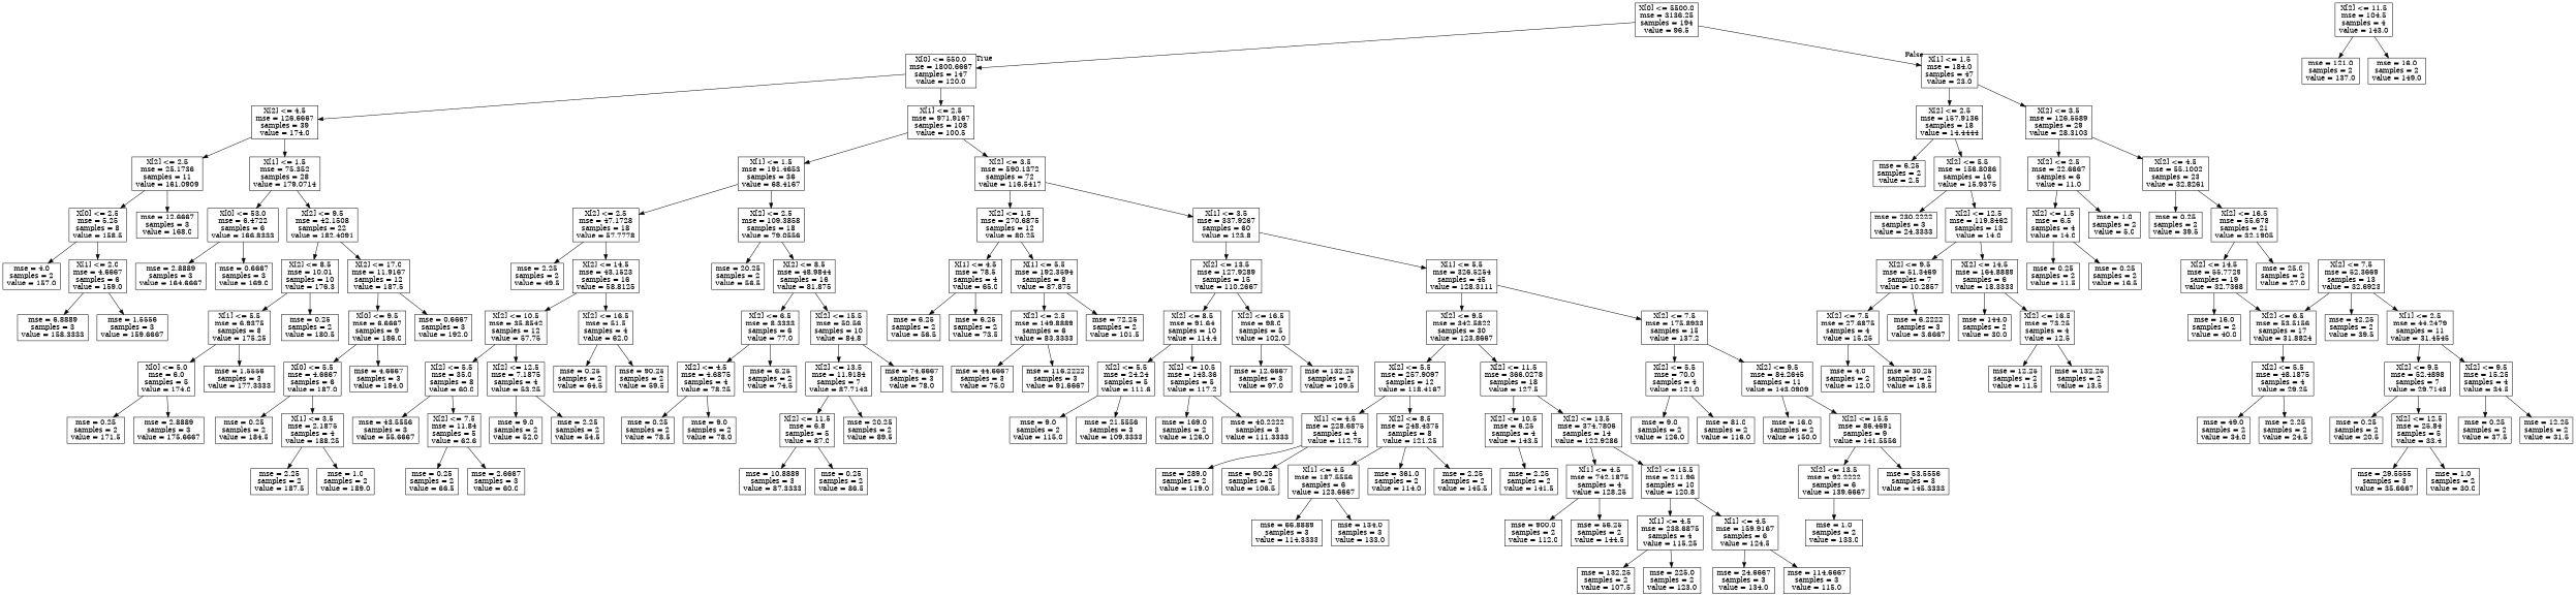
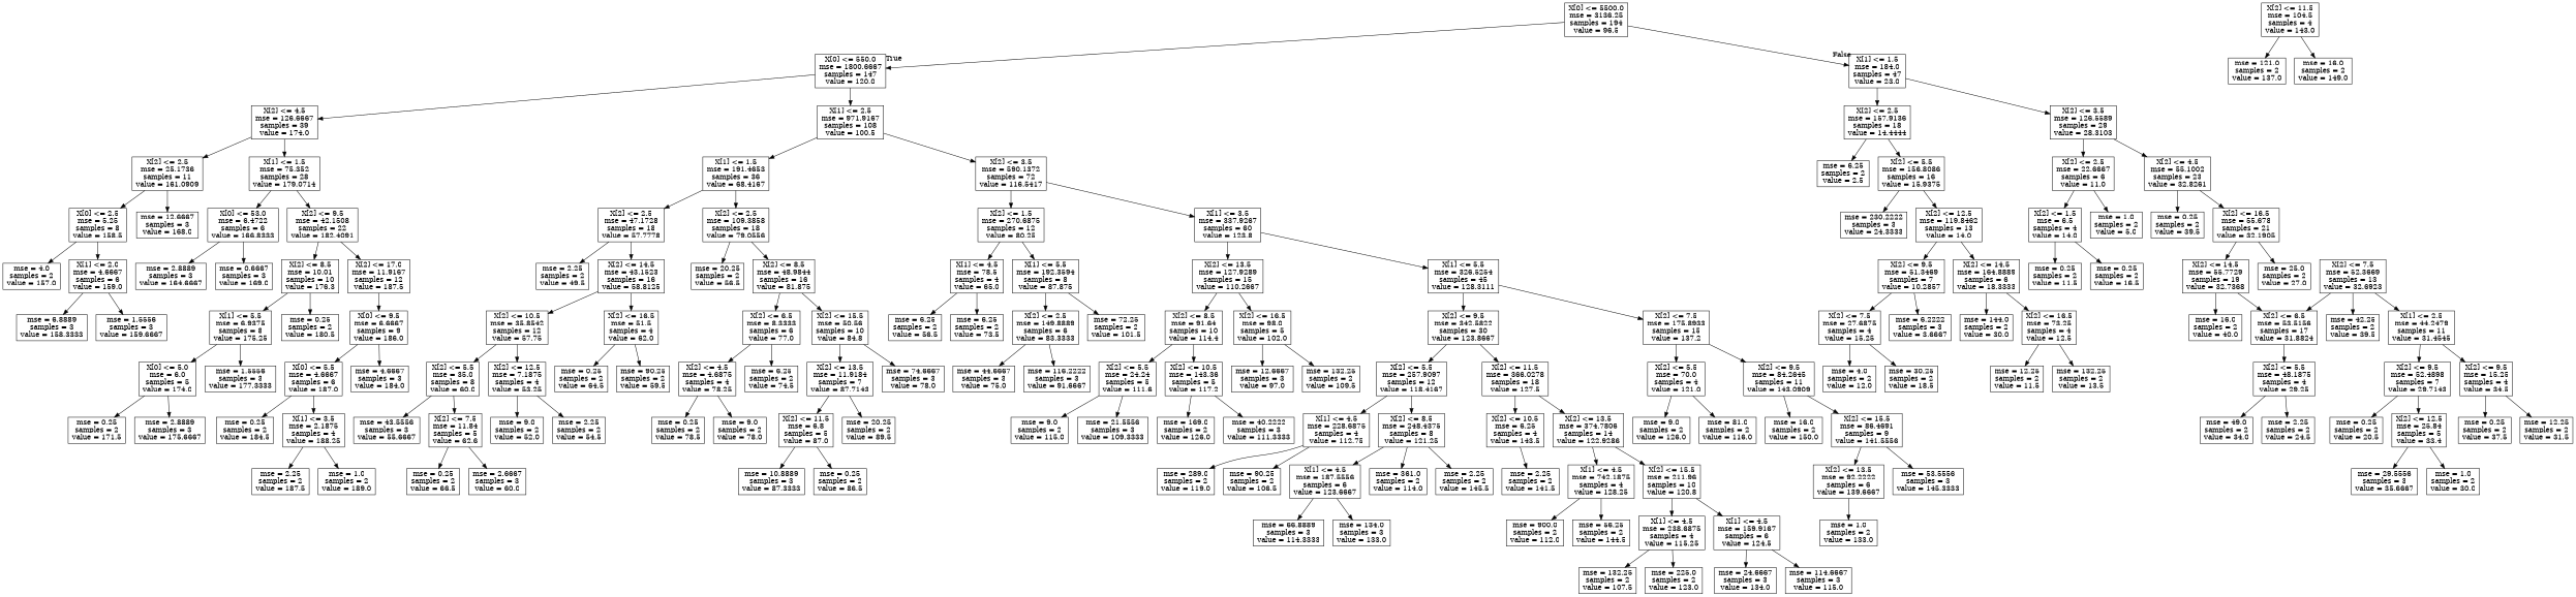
  digraph {
    node [shape=box]
    n1 [label="X[0] <= 5500.0\nmse = 3136.25\nsamples = 194\nvalue = 96.5"]
    n2 [label="X[0] <= 550.0\nmse = 1800.6667\nsamples = 147\nvalue = 120.0"]
    n3 [label="X[1] <= 1.5\nmse = 184.0\nsamples = 47\nvalue = 23.0"]
    n4 [label="X[2] <= 4.5\nmse = 126.6667\nsamples = 39\nvalue = 174.0"]
    n5 [label="X[1] <= 2.5\nmse = 971.9167\nsamples = 108\nvalue = 100.5"]
    n6 [label="X[2] <= 2.5\nmse = 157.9136\nsamples = 18\nvalue = 14.4444"]
    n7 [label="X[2] <= 3.5\nmse = 126.5589\nsamples = 29\nvalue = 28.3103"]
    n8 [label="X[2] <= 2.5\nmse = 25.1736\nsamples = 11\nvalue = 161.0909"]
    n9 [label="X[1] <= 1.5\nmse = 75.352\nsamples = 28\nvalue = 179.0714"]
    n10 [label="X[1] <= 1.5\nmse = 191.4653\nsamples = 36\nvalue = 68.4167"]
    n11 [label="X[2] <= 3.5\nmse = 590.1372\nsamples = 72\nvalue = 116.5417"]
    n12 [label="X[0] <= 2.5\nmse = 5.25\nsamples = 8\nvalue = 158.5"]
    n13 [label="mse = 12.6667\nsamples = 3\nvalue = 168.0"]
    n14 [label="X[0] <= 53.0\nmse = 6.4722\nsamples = 6\nvalue = 166.8333"]
    n15 [label="X[2] <= 9.5\nmse = 42.1508\nsamples = 22\nvalue = 182.4091"]
    n16 [label="mse = 4.0\nsamples = 2\nvalue = 157.0"]
    n17 [label="X[1] <= 2.0\nmse = 4.6667\nsamples = 6\nvalue = 159.0"]
    n18 [label="mse = 6.8889\nsamples = 3\nvalue = 158.3333"]
    n19 [label="mse = 1.5556\nsamples = 3\nvalue = 159.6667"]
    n20 [label="mse = 2.8889\nsamples = 3\nvalue = 164.6667"]
    n21 [label="mse = 0.6667\nsamples = 3\nvalue = 169.0"]
    n22 [label="X[2] <= 8.5\nmse = 10.01\nsamples = 10\nvalue = 176.3"]
    n23 [label="X[2] <= 17.0\nmse = 11.9167\nsamples = 12\nvalue = 187.5"]
    n24 [label="X[1] <= 5.5\nmse = 6.9375\nsamples = 8\nvalue = 175.25"]
    n25 [label="mse = 0.25\nsamples = 2\nvalue = 180.5"]
    n26 [label="X[0] <= 9.5\nmse = 6.6667\nsamples = 9\nvalue = 186.0"]
-   n27 [label="mse = 0.6667\nsamples = 3\nvalue = 192.0"]
    n28 [label="X[0] <= 5.0\nmse = 6.0\nsamples = 5\nvalue = 174.0"]
    n29 [label="mse = 1.5556\nsamples = 3\nvalue = 177.3333"]
    n30 [label="mse = 0.25\nsamples = 2\nvalue = 171.5"]
    n31 [label="mse = 2.8889\nsamples = 3\nvalue = 175.6667"]
    n32 [label="X[0] <= 5.5\nmse = 4.6667\nsamples = 6\nvalue = 187.0"]
    n33 [label="mse = 4.6667\nsamples = 3\nvalue = 184.0"]
    n34 [label="mse = 0.25\nsamples = 2\nvalue = 184.5"]
    n35 [label="X[1] <= 3.5\nmse = 2.1875\nsamples = 4\nvalue = 188.25"]
    n36 [label="mse = 2.25\nsamples = 2\nvalue = 187.5"]
    n37 [label="mse = 1.0\nsamples = 2\nvalue = 189.0"]
    n38 [label="X[2] <= 2.5\nmse = 47.1728\nsamples = 18\nvalue = 57.7778"]
    n39 [label="X[2] <= 2.5\nmse = 109.3858\nsamples = 18\nvalue = 79.0556"]
    n40 [label="X[2] <= 1.5\nmse = 270.6875\nsamples = 12\nvalue = 80.25"]
    n41 [label="X[1] <= 3.5\nmse = 337.9267\nsamples = 60\nvalue = 123.8"]
    n42 [label="mse = 2.25\nsamples = 2\nvalue = 49.5"]
    n43 [label="X[2] <= 14.5\nmse = 43.1523\nsamples = 16\nvalue = 58.8125"]
    n44 [label="mse = 20.25\nsamples = 2\nvalue = 56.5"]
    n45 [label="X[2] <= 8.5\nmse = 48.9844\nsamples = 16\nvalue = 81.875"]
    n46 [label="X[2] <= 10.5\nmse = 35.8542\nsamples = 12\nvalue = 57.75"]
    n47 [label="X[2] <= 16.5\nmse = 51.5\nsamples = 4\nvalue = 62.0"]
    n48 [label="X[2] <= 5.5\nmse = 35.0\nsamples = 8\nvalue = 60.0"]
    n49 [label="X[2] <= 12.5\nmse = 7.1875\nsamples = 4\nvalue = 53.25"]
    n50 [label="mse = 0.25\nsamples = 2\nvalue = 64.5"]
    n51 [label="mse = 90.25\nsamples = 2\nvalue = 59.5"]
    n52 [label="mse = 43.5556\nsamples = 3\nvalue = 55.6667"]
    n53 [label="X[2] <= 7.5\nmse = 11.84\nsamples = 5\nvalue = 62.6"]
    n54 [label="mse = 9.0\nsamples = 2\nvalue = 52.0"]
    n55 [label="mse = 2.25\nsamples = 2\nvalue = 54.5"]
    n56 [label="mse = 0.25\nsamples = 2\nvalue = 66.5"]
    n57 [label="mse = 2.6667\nsamples = 3\nvalue = 60.0"]
    n58 [label="X[2] <= 6.5\nmse = 8.3333\nsamples = 6\nvalue = 77.0"]
    n59 [label="X[2] <= 15.5\nmse = 50.56\nsamples = 10\nvalue = 84.8"]
    n60 [label="X[2] <= 4.5\nmse = 4.6875\nsamples = 4\nvalue = 78.25"]
    n61 [label="mse = 6.25\nsamples = 2\nvalue = 74.5"]
    n62 [label="X[2] <= 13.5\nmse = 11.9184\nsamples = 7\nvalue = 87.7143"]
    n63 [label="mse = 74.6667\nsamples = 3\nvalue = 78.0"]
    n64 [label="mse = 0.25\nsamples = 2\nvalue = 78.5"]
    n65 [label="mse = 9.0\nsamples = 2\nvalue = 78.0"]
    n66 [label="X[2] <= 11.5\nmse = 6.8\nsamples = 5\nvalue = 87.0"]
    n67 [label="mse = 20.25\nsamples = 2\nvalue = 89.5"]
    n68 [label="mse = 10.8889\nsamples = 3\nvalue = 87.3333"]
    n69 [label="mse = 0.25\nsamples = 2\nvalue = 86.5"]
    n70 [label="X[1] <= 4.5\nmse = 78.5\nsamples = 4\nvalue = 65.0"]
    n71 [label="X[1] <= 5.5\nmse = 192.3594\nsamples = 8\nvalue = 87.875"]
    n72 [label="X[2] <= 13.5\nmse = 127.9289\nsamples = 15\nvalue = 110.2667"]
    n73 [label="X[1] <= 5.5\nmse = 326.5254\nsamples = 45\nvalue = 128.3111"]
    n74 [label="mse = 6.25\nsamples = 2\nvalue = 56.5"]
    n75 [label="mse = 6.25\nsamples = 2\nvalue = 73.5"]
    n76 [label="X[2] <= 2.5\nmse = 149.8889\nsamples = 6\nvalue = 83.3333"]
    n77 [label="mse = 72.25\nsamples = 2\nvalue = 101.5"]
    n78 [label="mse = 44.6667\nsamples = 3\nvalue = 75.0"]
    n79 [label="mse = 116.2222\nsamples = 3\nvalue = 91.6667"]
    n80 [label="X[2] <= 8.5\nmse = 91.64\nsamples = 10\nvalue = 114.4"]
    n81 [label="X[2] <= 16.5\nmse = 98.0\nsamples = 5\nvalue = 102.0"]
    n82 [label="X[2] <= 9.5\nmse = 342.5822\nsamples = 30\nvalue = 123.8667"]
    n83 [label="X[2] <= 7.5\nmse = 175.8933\nsamples = 15\nvalue = 137.2"]
    n84 [label="X[2] <= 5.5\nmse = 24.24\nsamples = 5\nvalue = 111.6"]
    n85 [label="X[2] <= 10.5\nmse = 143.36\nsamples = 5\nvalue = 117.2"]
    n86 [label="mse = 12.6667\nsamples = 3\nvalue = 97.0"]
    n87 [label="mse = 132.25\nsamples = 2\nvalue = 109.5"]
    n88 [label="mse = 9.0\nsamples = 2\nvalue = 115.0"]
    n89 [label="mse = 21.5556\nsamples = 3\nvalue = 109.3333"]
    n90 [label="mse = 169.0\nsamples = 2\nvalue = 126.0"]
    n91 [label="mse = 40.2222\nsamples = 3\nvalue = 111.3333"]
    n92 [label="X[2] <= 5.5\nmse = 257.9097\nsamples = 12\nvalue = 118.4167"]
    n93 [label="X[2] <= 11.5\nmse = 366.0278\nsamples = 18\nvalue = 127.5"]
    n94 [label="X[2] <= 5.5\nmse = 70.0\nsamples = 4\nvalue = 121.0"]
    n95 [label="X[2] <= 9.5\nmse = 84.2645\nsamples = 11\nvalue = 143.0909"]
    n96 [label="X[1] <= 4.5\nmse = 228.6875\nsamples = 4\nvalue = 112.75"]
    n97 [label="X[2] <= 8.5\nmse = 248.4375\nsamples = 8\nvalue = 121.25"]
    n98 [label="X[2] <= 10.5\nmse = 6.25\nsamples = 4\nvalue = 143.5"]
    n99 [label="X[2] <= 13.5\nmse = 374.7806\nsamples = 14\nvalue = 122.9286"]
    n100 [label="mse = 289.0\nsamples = 2\nvalue = 119.0"]
    n101 [label="mse = 90.25\nsamples = 2\nvalue = 106.5"]
    n102 [label="X[1] <= 4.5\nmse = 187.5556\nsamples = 6\nvalue = 123.6667"]
    n103 [label="mse = 361.0\nsamples = 2\nvalue = 114.0"]
    n104 [label="mse = 2.25\nsamples = 2\nvalue = 145.5"]
    n105 [label="mse = 66.8889\nsamples = 3\nvalue = 114.3333"]
    n106 [label="mse = 134.0\nsamples = 3\nvalue = 133.0"]
    n107 [label="mse = 2.25\nsamples = 2\nvalue = 141.5"]
    n108 [label="X[1] <= 4.5\nmse = 742.1875\nsamples = 4\nvalue = 128.25"]
    n109 [label="X[2] <= 15.5\nmse = 211.96\nsamples = 10\nvalue = 120.8"]
    n110 [label="mse = 900.0\nsamples = 2\nvalue = 112.0"]
    n111 [label="mse = 56.25\nsamples = 2\nvalue = 144.5"]
    n112 [label="X[1] <= 4.5\nmse = 238.6875\nsamples = 4\nvalue = 115.25"]
    n113 [label="X[1] <= 4.5\nmse = 159.9167\nsamples = 6\nvalue = 124.5"]
    n114 [label="mse = 132.25\nsamples = 2\nvalue = 107.5"]
    n115 [label="mse = 225.0\nsamples = 2\nvalue = 123.0"]
    n116 [label="mse = 24.6667\nsamples = 3\nvalue = 134.0"]
    n117 [label="mse = 114.6667\nsamples = 3\nvalue = 115.0"]
    n118 [label="mse = 9.0\nsamples = 2\nvalue = 126.0"]
    n119 [label="mse = 81.0\nsamples = 2\nvalue = 116.0"]
    n120 [label="mse = 16.0\nsamples = 2\nvalue = 150.0"]
    n121 [label="X[2] <= 15.5\nmse = 86.4691\nsamples = 9\nvalue = 141.5556"]
    n122 [label="X[2] <= 13.5\nmse = 92.2222\nsamples = 6\nvalue = 139.6667"]
    n123 [label="mse = 53.5556\nsamples = 3\nvalue = 145.3333"]
    n124 [label="mse = 1.0\nsamples = 2\nvalue = 133.0"]
    n125 [label="X[2] <= 11.5\nmse = 104.5\nsamples = 4\nvalue = 143.0"]
    n126 [label="mse = 121.0\nsamples = 2\nvalue = 137.0"]
    n127 [label="mse = 16.0\nsamples = 2\nvalue = 149.0"]
    n128 [label="mse = 6.25\nsamples = 2\nvalue = 2.5"]
    n129 [label="X[2] <= 5.5\nmse = 156.8086\nsamples = 16\nvalue = 15.9375"]
    n130 [label="X[2] <= 2.5\nmse = 22.6667\nsamples = 6\nvalue = 11.0"]
    n131 [label="X[2] <= 4.5\nmse = 55.1002\nsamples = 23\nvalue = 32.8261"]
    n132 [label="mse = 230.2222\nsamples = 3\nvalue = 24.3333"]
    n133 [label="X[2] <= 12.5\nmse = 119.8462\nsamples = 13\nvalue = 14.0"]
    n134 [label="X[2] <= 9.5\nmse = 51.3469\nsamples = 7\nvalue = 10.2857"]
    n135 [label="X[2] <= 14.5\nmse = 164.8889\nsamples = 6\nvalue = 18.3333"]
    n136 [label="X[2] <= 7.5\nmse = 27.6875\nsamples = 4\nvalue = 15.25"]
    n137 [label="mse = 6.2222\nsamples = 3\nvalue = 3.6667"]
    n138 [label="mse = 144.0\nsamples = 2\nvalue = 30.0"]
    n139 [label="X[2] <= 16.5\nmse = 73.25\nsamples = 4\nvalue = 12.5"]
    n140 [label="mse = 4.0\nsamples = 2\nvalue = 12.0"]
    n141 [label="mse = 30.25\nsamples = 2\nvalue = 18.5"]
    n142 [label="mse = 12.25\nsamples = 2\nvalue = 11.5"]
    n143 [label="mse = 132.25\nsamples = 2\nvalue = 13.5"]
    n144 [label="X[2] <= 1.5\nmse = 6.5\nsamples = 4\nvalue = 14.0"]
    n145 [label="mse = 1.0\nsamples = 2\nvalue = 5.0"]
    n146 [label="mse = 0.25\nsamples = 2\nvalue = 39.5"]
    n147 [label="X[2] <= 16.5\nmse = 55.678\nsamples = 21\nvalue = 32.1905"]
    n148 [label="mse = 0.25\nsamples = 2\nvalue = 11.5"]
    n149 [label="mse = 0.25\nsamples = 2\nvalue = 16.5"]
    n150 [label="X[2] <= 14.5\nmse = 55.7729\nsamples = 19\nvalue = 32.7368"]
    n151 [label="mse = 25.0\nsamples = 2\nvalue = 27.0"]
    n152 [label="X[2] <= 6.5\nmse = 53.5156\nsamples = 17\nvalue = 31.8824"]
    n153 [label="mse = 16.0\nsamples = 2\nvalue = 40.0"]
    n154 [label="X[2] <= 5.5\nmse = 48.1875\nsamples = 4\nvalue = 29.25"]
    n155 [label="mse = 49.0\nsamples = 2\nvalue = 34.0"]
    n156 [label="mse = 2.25\nsamples = 2\nvalue = 24.5"]
    n157 [label="X[2] <= 7.5\nmse = 52.3669\nsamples = 13\nvalue = 32.6923"]
    n158 [label="mse = 42.25\nsamples = 2\nvalue = 39.5"]
    n159 [label="X[1] <= 2.5\nmse = 44.2479\nsamples = 11\nvalue = 31.4545"]
    n160 [label="X[2] <= 9.5\nmse = 52.4898\nsamples = 7\nvalue = 29.7143"]
    n161 [label="X[2] <= 9.5\nmse = 15.25\nsamples = 4\nvalue = 34.5"]
    n162 [label="mse = 0.25\nsamples = 2\nvalue = 20.5"]
    n163 [label="X[2] <= 12.5\nmse = 25.84\nsamples = 5\nvalue = 33.4"]
    n164 [label="mse = 0.25\nsamples = 2\nvalue = 37.5"]
    n165 [label="mse = 12.25\nsamples = 2\nvalue = 31.5"]
-   n166 [label="mse = 29.5555\nsamples = 3\nvalue = 35.6667"]
+   n166 [label="mse = 29.5556\nsamples = 3\nvalue = 35.6667"]
    n167 [label="mse = 1.0\nsamples = 2\nvalue = 30.0"]
    n1 -> n2 [headlabel=True labelangle=45 labeldistance=2.5]
    n1 -> n3 [headlabel=False labelangle=-45 labeldistance=2.5]
    n2 -> n4
    n2 -> n5
    n3 -> n6
    n3 -> n7
    n4 -> n8
    n4 -> n9
    n5 -> n10
    n5 -> n11
    n6 -> n128
    n6 -> n129
    n7 -> n130
    n7 -> n131
    n8 -> n12
    n8 -> n13
    n9 -> n14
    n9 -> n15
    n10 -> n38
    n10 -> n39
    n11 -> n40
    n11 -> n41
    n12 -> n16
    n12 -> n17
    n14 -> n20
    n14 -> n21
    n15 -> n22
    n15 -> n23
    n17 -> n18
    n17 -> n19
    n22 -> n24
    n22 -> n25
    n23 -> n26
-   n23 -> n27
    n24 -> n28
    n24 -> n29
    n26 -> n32
    n26 -> n33
    n28 -> n30
    n28 -> n31
    n32 -> n34
    n32 -> n35
    n35 -> n36
    n35 -> n37
    n38 -> n42
    n38 -> n43
    n39 -> n44
    n39 -> n45
    n40 -> n70
    n40 -> n71
    n41 -> n72
    n41 -> n73
    n43 -> n46
    n43 -> n47
    n45 -> n58
    n45 -> n59
    n46 -> n48
    n46 -> n49
    n47 -> n50
    n47 -> n51
    n48 -> n52
    n48 -> n53
    n49 -> n54
    n49 -> n55
    n53 -> n56
    n53 -> n57
    n58 -> n60
    n58 -> n61
    n59 -> n62
    n59 -> n63
    n60 -> n64
    n60 -> n65
    n62 -> n66
    n62 -> n67
    n66 -> n68
    n66 -> n69
    n70 -> n74
    n70 -> n75
    n71 -> n76
    n71 -> n77
    n72 -> n80
    n72 -> n81
    n73 -> n82
    n73 -> n83
    n76 -> n78
    n76 -> n79
    n80 -> n84
    n80 -> n85
    n81 -> n86
    n81 -> n87
    n82 -> n92
    n82 -> n93
    n83 -> n94
    n83 -> n95
    n84 -> n88
    n84 -> n89
    n85 -> n90
    n85 -> n91
    n92 -> n96
    n92 -> n97
    n93 -> n98
    n93 -> n99
    n94 -> n118
    n94 -> n119
    n95 -> n120
    n95 -> n121
    n96 -> n100
    n96 -> n101
    n97 -> n102
    n97 -> n103
    n97 -> n104
    n98 -> n107
    n99 -> n108
    n99 -> n109
    n102 -> n105
    n102 -> n106
    n108 -> n110
    n108 -> n111
    n109 -> n112
    n109 -> n113
    n112 -> n114
    n112 -> n115
    n113 -> n116
    n113 -> n117
    n121 -> n122
    n121 -> n123
    n122 -> n124
    n125 -> n126
    n125 -> n127
    n129 -> n132
    n129 -> n133
    n130 -> n144
    n130 -> n145
    n131 -> n146
    n131 -> n147
    n133 -> n134
    n133 -> n135
    n134 -> n136
    n134 -> n137
    n135 -> n138
    n135 -> n139
    n136 -> n140
    n136 -> n141
    n139 -> n142
    n139 -> n143
    n144 -> n148
    n144 -> n149
    n147 -> n150
    n147 -> n151
    n150 -> n152
    n150 -> n153
    n152 -> n154
    n154 -> n155
    n154 -> n156
    n157 -> n152
    n157 -> n158
    n157 -> n159
    n159 -> n160
    n159 -> n161
    n160 -> n162
    n160 -> n163
    n161 -> n164
    n161 -> n165
    n163 -> n166
    n163 -> n167
  }
